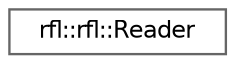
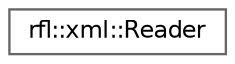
  digraph {
    rankdir=LR
-   n1 [color=grey40 fillcolor=white fontname=Helvetica fontsize=10 height=0.2 label="rfl::rfl::Reader" shape=box style=filled width=0.4]
+   n1 [color=grey40 fillcolor=white fontname=Helvetica fontsize=10 height=0.2 label="rfl::xml::Reader" shape=box style=filled width=0.4]
  }
